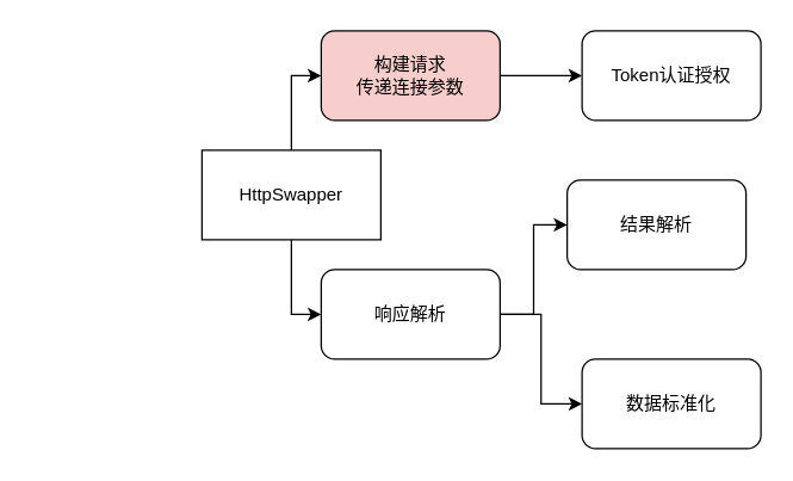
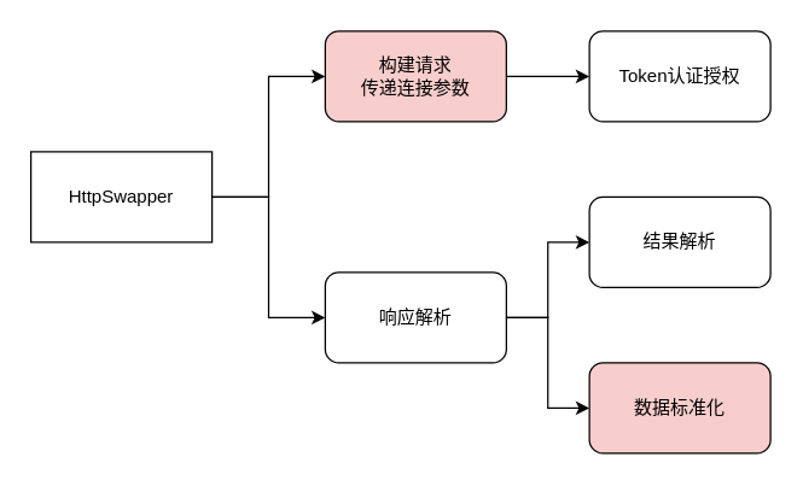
  <mxCell id="0" />
  <mxCell id="1" parent="0" />
  <mxCell id="2" style="edgeStyle=orthogonalEdgeStyle;rounded=0;orthogonalLoop=1;jettySize=auto;html=1;entryX=0;entryY=0.5;entryDx=0;entryDy=0;" parent="1" source="4" target="6" edge="1"><mxGeometry relative="1" as="geometry" /></mxCell>
  <mxCell id="3" style="edgeStyle=orthogonalEdgeStyle;rounded=0;orthogonalLoop=1;jettySize=auto;html=1;entryX=0;entryY=0.5;entryDx=0;entryDy=0;" parent="1" source="4" target="10" edge="1"><mxGeometry relative="1" as="geometry" /></mxCell>
- <mxCell id="4" value="HttpSwapper" style="rounded=0;whiteSpace=wrap;html=1;" parent="1" vertex="1"><mxGeometry x="135" y="100" width="120" height="60" as="geometry" /></mxCell>
+ <mxCell id="4" value="HttpSwapper" style="rounded=0;whiteSpace=wrap;html=1;" parent="1" vertex="1"><mxGeometry x="20" y="100" width="120" height="60" as="geometry" /></mxCell>
  <mxCell id="5" style="edgeStyle=orthogonalEdgeStyle;rounded=0;orthogonalLoop=1;jettySize=auto;html=1;" parent="1" source="6" target="7" edge="1"><mxGeometry relative="1" as="geometry" /></mxCell>
  <mxCell id="6" value="构建请求&lt;br&gt;传递连接参数" style="rounded=1;whiteSpace=wrap;html=1;fillColor=#f8cecc;" parent="1" vertex="1"><mxGeometry x="215" y="20" width="120" height="60" as="geometry" /></mxCell>
  <mxCell id="7" value="Token认证授权" style="rounded=1;whiteSpace=wrap;html=1;" parent="1" vertex="1"><mxGeometry x="390" y="20" width="120" height="60" as="geometry" /></mxCell>
  <mxCell id="8" style="edgeStyle=orthogonalEdgeStyle;rounded=0;orthogonalLoop=1;jettySize=auto;html=1;" parent="1" source="10" target="11" edge="1"><mxGeometry relative="1" as="geometry" /></mxCell>
  <mxCell id="9" style="edgeStyle=orthogonalEdgeStyle;rounded=0;orthogonalLoop=1;jettySize=auto;html=1;entryX=0;entryY=0.5;entryDx=0;entryDy=0;" parent="1" source="10" target="12" edge="1"><mxGeometry relative="1" as="geometry" /></mxCell>
  <mxCell id="10" value="响应解析" style="rounded=1;whiteSpace=wrap;html=1;" parent="1" vertex="1"><mxGeometry x="215" y="180" width="120" height="60" as="geometry" /></mxCell>
- <mxCell id="11" value="结果解析" style="rounded=1;whiteSpace=wrap;html=1;" parent="1" vertex="1"><mxGeometry x="380" y="120" width="120" height="60" as="geometry" /></mxCell>
- <mxCell id="12" value="数据标准化" style="rounded=1;whiteSpace=wrap;html=1;" parent="1" vertex="1"><mxGeometry x="390" y="240" width="120" height="60" as="geometry" /></mxCell>
+ <mxCell id="11" value="结果解析" style="rounded=1;whiteSpace=wrap;html=1;" parent="1" vertex="1"><mxGeometry x="390" y="130" width="120" height="60" as="geometry" /></mxCell>
+ <mxCell id="12" value="数据标准化" style="rounded=1;whiteSpace=wrap;html=1;fillColor=#f8cecc;" parent="1" vertex="1"><mxGeometry x="390" y="240" width="120" height="60" as="geometry" /></mxCell>
